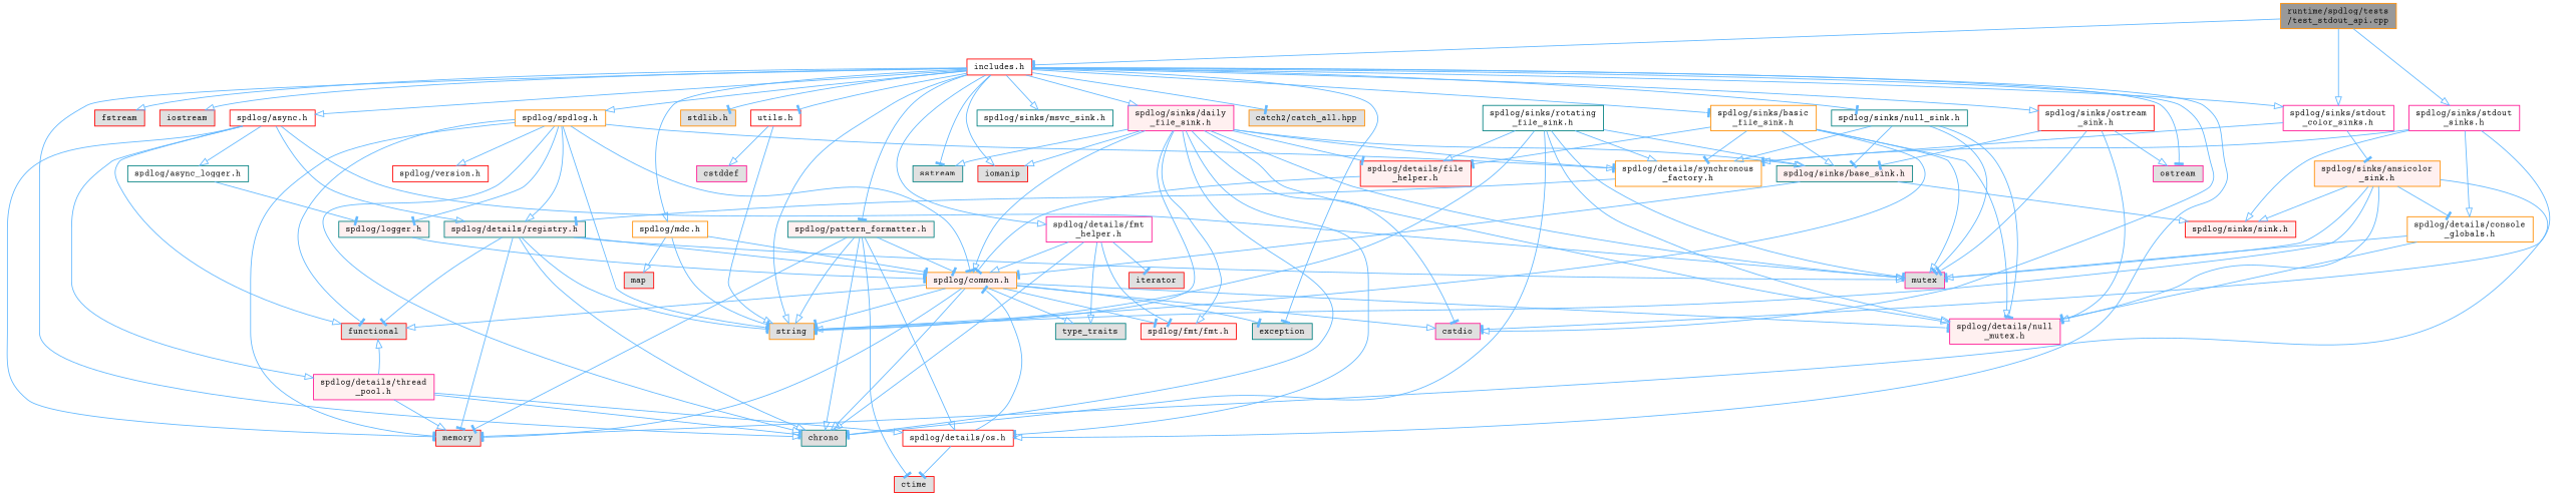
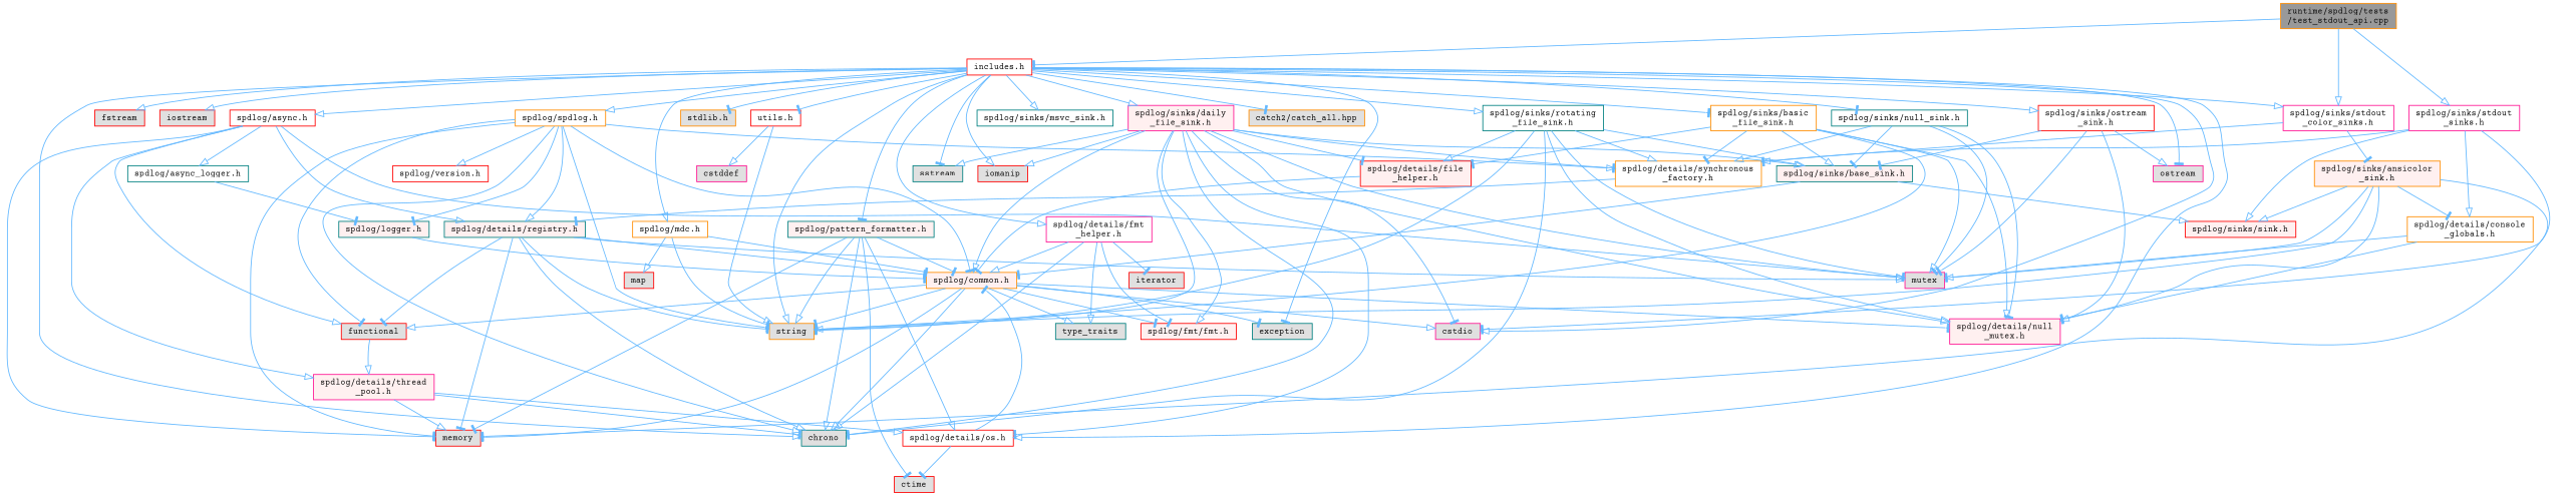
  digraph {
    fontname="Courier Prime"
    node [color=red fillcolor="#E0E0E0" fontname="Courier Prime" fontsize=10 shape=box style=filled]
    edge [arrowhead=onormal color=steelblue1 fontname="Courier Prime" fontsize=10 labelfontname=Helvetica labelfontsize=10 style=solid]
    n1 [color=darkorange fillcolor=grey60 fontcolor=black height=0.2 label="runtime/spdlog/tests\l/test_stdout_api.cpp" width=0.4]
    n2 [fillcolor=white height=0.2 label="includes.h" width=0.4]
    n3 [color=deeppink fillcolor=white height=0.2 label="spdlog/sinks/stdout\l_color_sinks.h" width=0.4]
    n4 [color=deeppink fillcolor=white height=0.2 label="spdlog/sinks/stdout\l_sinks.h" width=0.4]
    n5 [color=darkorange height=0.2 label="catch2/catch_all.hpp" width=0.4]
    n6 [fillcolor=white height=0.2 label="utils.h" width=0.4]
    n7 [color=darkorange height=0.2 label=string width=0.4]
    n8 [color=teal height=0.2 label=chrono width=0.4]
    n9 [color=deeppink height=0.2 label=cstdio width=0.4]
    n10 [color=teal height=0.2 label=exception width=0.4]
    n11 [height=0.2 label=fstream width=0.4]
    n12 [height=0.2 label=iostream width=0.4]
    n13 [color=deeppink height=0.2 label=ostream width=0.4]
    n14 [color=teal height=0.2 label=sstream width=0.4]
    n15 [height=0.2 label=iomanip width=0.4]
    n16 [color=darkorange height=0.2 label="stdlib.h" width=0.4]
    n17 [color=darkorange fillcolor=white height=0.2 label="spdlog/spdlog.h" width=0.4]
    n18 [fillcolor=white height=0.2 label="spdlog/async.h" width=0.4]
    n19 [fillcolor=white height=0.2 label="spdlog/details/os.h" width=0.4]
    n20 [color=deeppink fillcolor=white height=0.2 label="spdlog/details/fmt\l_helper.h" width=0.4]
    n21 [color=darkorange fillcolor=white height=0.2 label="spdlog/mdc.h" width=0.4]
    n22 [color=darkorange fillcolor=white height=0.2 label="spdlog/sinks/basic\l_file_sink.h" width=0.4]
    n23 [color=deeppink fillcolor="#FFF0F0" height=0.2 label="spdlog/sinks/daily\l_file_sink.h" width=0.4]
    n24 [color=teal fillcolor=white height=0.2 label="spdlog/sinks/null_sink.h" width=0.4]
    n25 [fillcolor=white height=0.2 label="spdlog/sinks/ostream\l_sink.h" width=0.4]
    n26 [color=teal fillcolor=white height=0.2 label="spdlog/sinks/rotating\l_file_sink.h" width=0.4]
    n27 [color=teal fillcolor=white height=0.2 label="spdlog/sinks/msvc_sink.h" width=0.4]
    n28 [color=teal fillcolor="#FFF0F0" height=0.2 label="spdlog/pattern_formatter.h" width=0.4]
    n29 [color=darkorange fillcolor=white height=0.2 label="spdlog/details/synchronous\l_factory.h" width=0.4]
    n30 [color=darkorange fillcolor="#FFF0F0" height=0.2 label="spdlog/sinks/ansicolor\l_sink.h" width=0.4]
    n31 [fillcolor="#FFF0F0" height=0.2 label="spdlog/sinks/sink.h" width=0.4]
    n32 [color=darkorange fillcolor=white height=0.2 label="spdlog/details/console\l_globals.h" width=0.4]
    n33 [color=deeppink height=0.2 label=cstddef width=0.4]
    n34 [color=darkorange fillcolor="#FFF0F0" height=0.2 label="spdlog/common.h" width=0.4]
    n35 [height=0.2 label=functional width=0.4]
    n36 [height=0.2 label=memory width=0.4]
    n37 [color=teal fillcolor="#FFF0F0" height=0.2 label="spdlog/details/registry.h" width=0.4]
    n38 [color=teal fillcolor="#FFF0F0" height=0.2 label="spdlog/logger.h" width=0.4]
    n39 [fillcolor=white height=0.2 label="spdlog/version.h" width=0.4]
    n40 [color=deeppink height=0.2 label=mutex width=0.4]
    n41 [color=teal fillcolor=white height=0.2 label="spdlog/async_logger.h" width=0.4]
    n42 [color=deeppink fillcolor="#FFF0F0" height=0.2 label="spdlog/details/thread\l_pool.h" width=0.4]
    n43 [height=0.2 label=ctime width=0.4]
    n44 [color=teal height=0.2 label=type_traits width=0.4]
    n45 [fillcolor="#FFF0F0" height=0.2 label="spdlog/fmt/fmt.h" width=0.4]
    n46 [height=0.2 label=iterator width=0.4]
    n47 [height=0.2 label=map width=0.4]
    n48 [color=deeppink fillcolor="#FFF0F0" height=0.2 label="spdlog/details/null\l_mutex.h" width=0.4]
    n49 [fillcolor="#FFF0F0" height=0.2 label="spdlog/details/file\l_helper.h" width=0.4]
    n50 [color=teal fillcolor="#FFF0F0" height=0.2 label="spdlog/sinks/base_sink.h" width=0.4]
    n1 -> n2 [arrowhead=tee]
    n1 -> n3
    n1 -> n4
    n2 -> n3
    n2 -> n5 [arrowhead=tee]
    n2 -> n6 [arrowhead=tee]
    n2 -> n7
    n2 -> n8
    n2 -> n9
    n2 -> n10 [arrowhead=tee]
    n2 -> n11
    n2 -> n12
    n2 -> n13 [arrowhead=tee]
    n2 -> n14 [arrowhead=tee]
    n2 -> n15
    n2 -> n16 [arrowhead=tee]
    n2 -> n17
    n2 -> n18
    n2 -> n19
    n2 -> n20
    n2 -> n21
    n2 -> n22 [arrowhead=tee]
    n2 -> n23
    n2 -> n24 [arrowhead=tee]
    n2 -> n25
+   n2 -> n26
    n2 -> n27
    n2 -> n28 [arrowhead=tee]
    n3 -> n29
    n3 -> n30 [arrowhead=tee]
    n4 -> n9 [arrowhead=tee]
    n4 -> n29 [arrowhead=tee]
    n4 -> n31
    n4 -> n32
    n6 -> n7
    n6 -> n33
    n17 -> n7 [arrowhead=tee]
    n17 -> n8
    n17 -> n29
    n17 -> n34 [arrowhead=tee]
    n17 -> n35 [arrowhead=tee]
    n17 -> n36 [arrowhead=tee]
    n17 -> n37
    n17 -> n38 [arrowhead=tee]
    n17 -> n39
    n18 -> n35
    n18 -> n36 [arrowhead=tee]
    n18 -> n37
    n18 -> n40
    n18 -> n41
    n18 -> n42
    n19 -> n34 [arrowhead=tee]
    n19 -> n43 [arrowhead=tee]
    n20 -> n8
    n20 -> n34
    n20 -> n44
    n20 -> n45 [arrowhead=tee]
    n20 -> n46 [arrowhead=tee]
    n21 -> n7 [arrowhead=tee]
    n21 -> n34 [arrowhead=tee]
    n21 -> n47
    n22 -> n7
    n22 -> n29 [arrowhead=tee]
    n22 -> n40
    n22 -> n48
    n22 -> n49 [arrowhead=tee]
    n22 -> n50
    n23 -> n7 [arrowhead=tee]
    n23 -> n8 [arrowhead=tee]
    n23 -> n9 [arrowhead=tee]
    n23 -> n14
    n23 -> n15
    n23 -> n19 [arrowhead=tee]
    n23 -> n29 [arrowhead=tee]
    n23 -> n34
    n23 -> n40
    n23 -> n45
    n23 -> n48
    n23 -> n49 [arrowhead=tee]
    n23 -> n50
    n24 -> n29
    n24 -> n40 [arrowhead=tee]
    n24 -> n48 [arrowhead=tee]
    n24 -> n50 [arrowhead=tee]
    n25 -> n13
    n25 -> n40 [arrowhead=tee]
    n25 -> n48
    n25 -> n50 [arrowhead=tee]
    n26 -> n7 [arrowhead=tee]
    n26 -> n8 [arrowhead=tee]
    n26 -> n29
    n26 -> n40 [arrowhead=tee]
    n26 -> n48
    n26 -> n49
    n26 -> n50
    n28 -> n7
    n28 -> n8
    n28 -> n19
    n28 -> n34 [arrowhead=tee]
    n28 -> n36 [arrowhead=tee]
    n28 -> n43 [arrowhead=tee]
    n29 -> n37 [arrowhead=tee]
    n30 -> n7 [arrowhead=tee]
    n30 -> n31
    n30 -> n32 [arrowhead=tee]
    n30 -> n36 [arrowhead=tee]
    n30 -> n40
    n30 -> n48 [arrowhead=tee]
    n32 -> n40 [arrowhead=tee]
    n32 -> n48 [arrowhead=tee]
    n34 -> n7 [arrowhead=tee]
    n34 -> n8
    n34 -> n9
    n34 -> n10 [arrowhead=tee]
    n34 -> n35
    n34 -> n36 [arrowhead=tee]
    n34 -> n44
    n34 -> n45 [arrowhead=tee]
    n34 -> n48 [arrowhead=tee]
    n37 -> n7 [arrowhead=tee]
    n37 -> n8
    n37 -> n34 [arrowhead=tee]
    n37 -> n35 [arrowhead=tee]
    n37 -> n36 [arrowhead=tee]
    n37 -> n40
    n38 -> n34 [arrowhead=tee]
    n41 -> n38 [arrowhead=tee]
    n42 -> n8 [arrowhead=tee]
    n42 -> n19
-   n42 -> n35
+   n35 -> n42
    n42 -> n36
    n49 -> n34 [arrowhead=tee]
    n50 -> n31
    n50 -> n34 [arrowhead=tee]
  }
